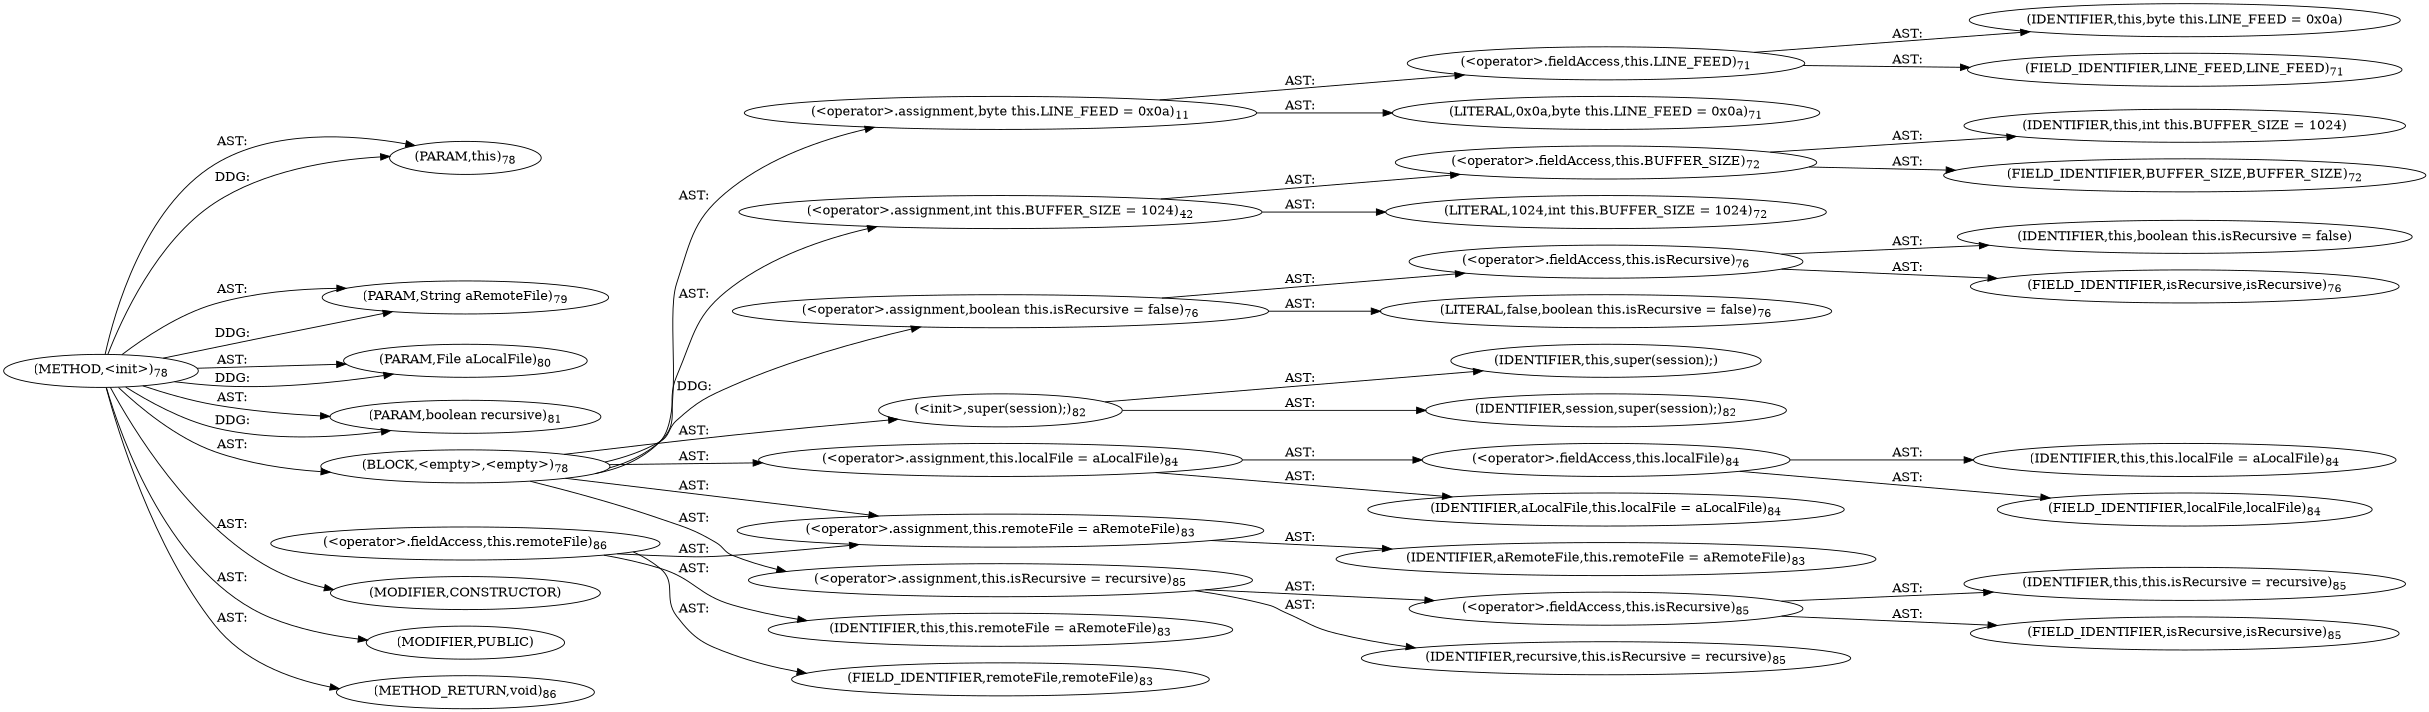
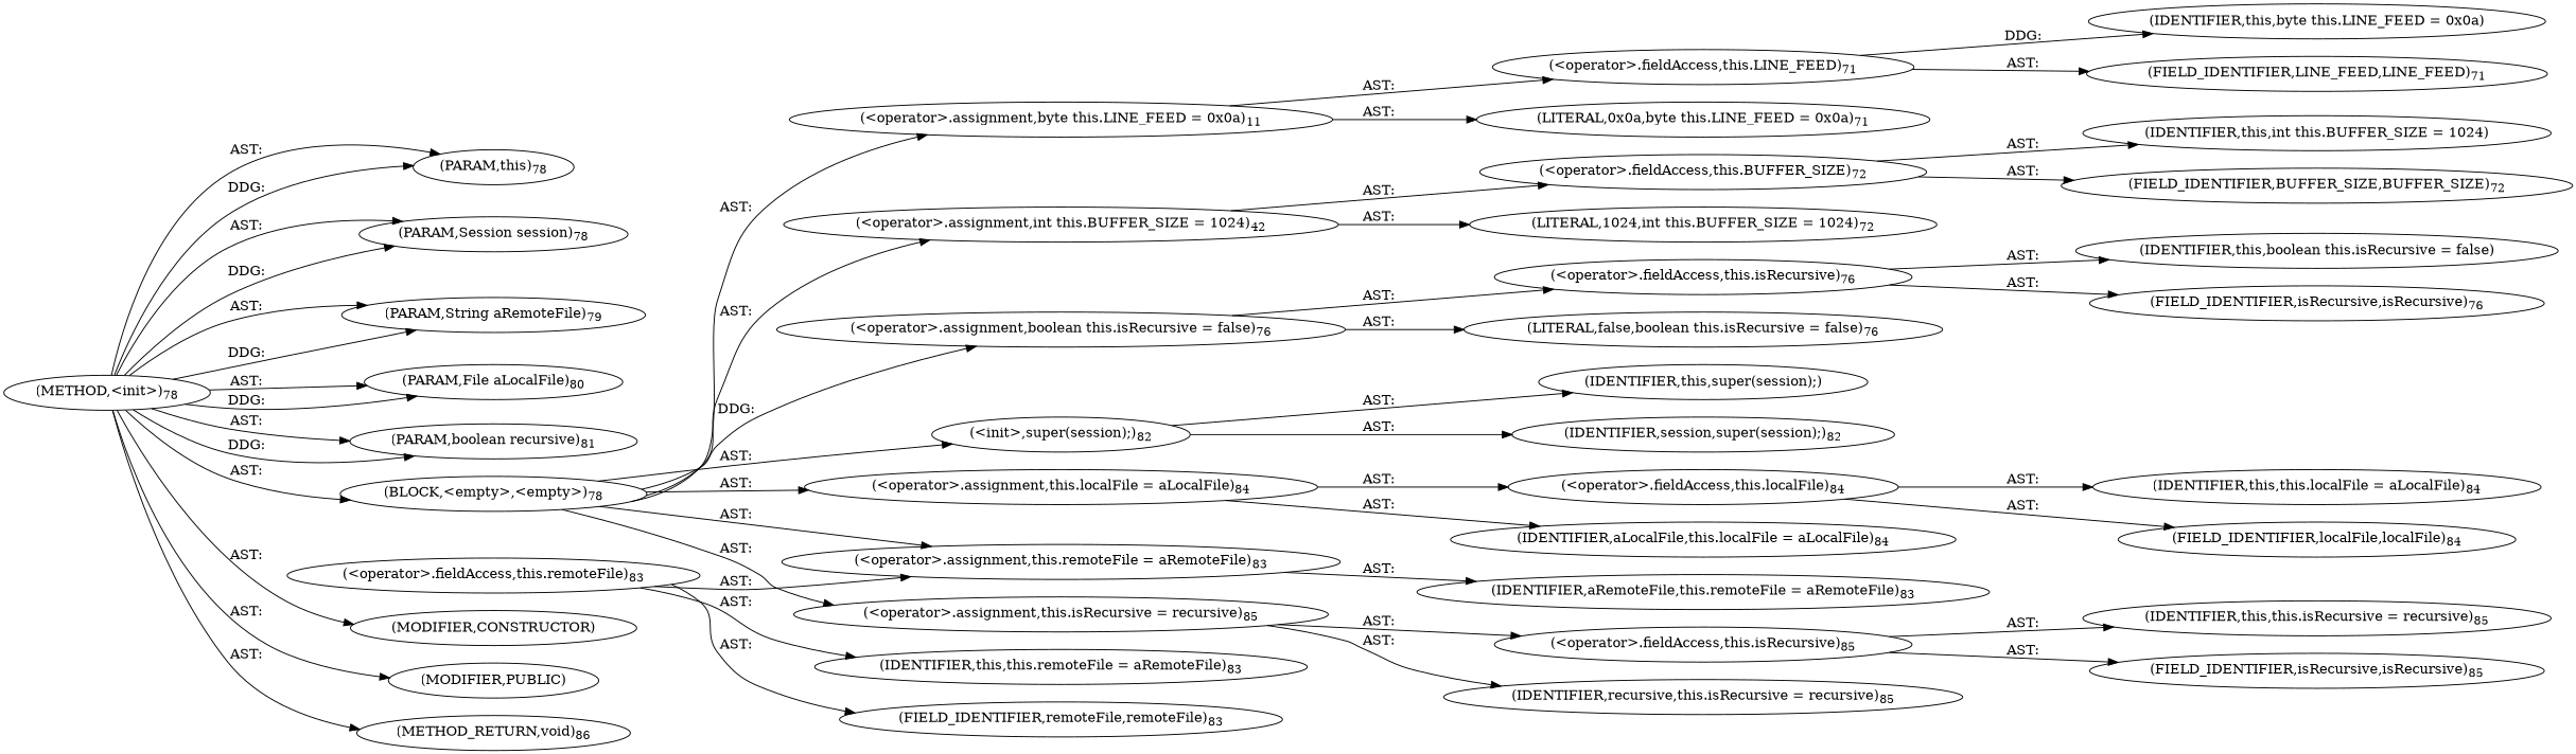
  digraph {
    rankdir=LR
    n1 [label=<(METHOD,&lt;init&gt;)<SUB>78</SUB>>]
    n2 [label=<(PARAM,this)<SUB>78</SUB>>]
+   n3 [label=<(PARAM,Session session)<SUB>78</SUB>>]
    n4 [label=<(PARAM,String aRemoteFile)<SUB>79</SUB>>]
    n5 [label=<(PARAM,File aLocalFile)<SUB>80</SUB>>]
    n6 [label=<(PARAM,boolean recursive)<SUB>81</SUB>>]
    n7 [label=<(BLOCK,&lt;empty&gt;,&lt;empty&gt;)<SUB>78</SUB>>]
    n8 [label=<(MODIFIER,CONSTRUCTOR)>]
    n9 [label=<(MODIFIER,PUBLIC)>]
    n10 [label=<(METHOD_RETURN,void)<SUB>86</SUB>>]
    n11 [label=<(&lt;operator&gt;.assignment,byte this.LINE_FEED = 0x0a)<SUB>11</SUB>>]
    n12 [label=<(&lt;operator&gt;.assignment,int this.BUFFER_SIZE = 1024)<SUB>42</SUB>>]
    n13 [label=<(&lt;operator&gt;.assignment,boolean this.isRecursive = false)<SUB>76</SUB>>]
    n14 [label=<(&lt;init&gt;,super(session);)<SUB>82</SUB>>]
    n15 [label=<(&lt;operator&gt;.assignment,this.remoteFile = aRemoteFile)<SUB>83</SUB>>]
    n16 [label=<(&lt;operator&gt;.assignment,this.localFile = aLocalFile)<SUB>84</SUB>>]
    n17 [label=<(&lt;operator&gt;.assignment,this.isRecursive = recursive)<SUB>85</SUB>>]
    n18 [label=<(&lt;operator&gt;.fieldAccess,this.LINE_FEED)<SUB>71</SUB>>]
    n19 [label=<(LITERAL,0x0a,byte this.LINE_FEED = 0x0a)<SUB>71</SUB>>]
    n20 [label=<(&lt;operator&gt;.fieldAccess,this.BUFFER_SIZE)<SUB>72</SUB>>]
    n21 [label=<(LITERAL,1024,int this.BUFFER_SIZE = 1024)<SUB>72</SUB>>]
    n22 [label=<(&lt;operator&gt;.fieldAccess,this.isRecursive)<SUB>76</SUB>>]
    n23 [label=<(LITERAL,false,boolean this.isRecursive = false)<SUB>76</SUB>>]
    n24 [label=<(IDENTIFIER,this,super(session);)>]
    n25 [label=<(IDENTIFIER,session,super(session);)<SUB>82</SUB>>]
    n26 [label=<(IDENTIFIER,aRemoteFile,this.remoteFile = aRemoteFile)<SUB>83</SUB>>]
    n27 [label=<(&lt;operator&gt;.fieldAccess,this.localFile)<SUB>84</SUB>>]
    n28 [label=<(IDENTIFIER,aLocalFile,this.localFile = aLocalFile)<SUB>84</SUB>>]
    n29 [label=<(&lt;operator&gt;.fieldAccess,this.isRecursive)<SUB>85</SUB>>]
    n30 [label=<(IDENTIFIER,recursive,this.isRecursive = recursive)<SUB>85</SUB>>]
    n31 [label=<(IDENTIFIER,this,byte this.LINE_FEED = 0x0a)>]
    n32 [label=<(FIELD_IDENTIFIER,LINE_FEED,LINE_FEED)<SUB>71</SUB>>]
    n33 [label=<(IDENTIFIER,this,int this.BUFFER_SIZE = 1024)>]
    n34 [label=<(FIELD_IDENTIFIER,BUFFER_SIZE,BUFFER_SIZE)<SUB>72</SUB>>]
    n35 [label=<(IDENTIFIER,this,boolean this.isRecursive = false)>]
    n36 [label=<(FIELD_IDENTIFIER,isRecursive,isRecursive)<SUB>76</SUB>>]
-   n37 [label=<(&lt;operator&gt;.fieldAccess,this.remoteFile)<SUB>86</SUB>>]
+   n37 [label=<(&lt;operator&gt;.fieldAccess,this.remoteFile)<SUB>83</SUB>>]
    n38 [label=<(IDENTIFIER,this,this.remoteFile = aRemoteFile)<SUB>83</SUB>>]
    n39 [label=<(FIELD_IDENTIFIER,remoteFile,remoteFile)<SUB>83</SUB>>]
    n40 [label=<(IDENTIFIER,this,this.localFile = aLocalFile)<SUB>84</SUB>>]
    n41 [label=<(FIELD_IDENTIFIER,localFile,localFile)<SUB>84</SUB>>]
    n42 [label=<(IDENTIFIER,this,this.isRecursive = recursive)<SUB>85</SUB>>]
    n43 [label=<(FIELD_IDENTIFIER,isRecursive,isRecursive)<SUB>85</SUB>>]
    n1 -> n2 [label="AST: "]
    n1 -> n2 [label="DDG: "]
+   n1 -> n3 [label="AST: "]
+   n1 -> n3 [label="DDG: "]
    n1 -> n4 [label="AST: "]
    n1 -> n4 [label="DDG: "]
    n1 -> n5 [label="AST: "]
    n1 -> n5 [label="DDG: "]
    n1 -> n6 [label="AST: "]
    n1 -> n6 [label="DDG: "]
    n1 -> n7 [label="AST: "]
    n1 -> n8 [label="AST: "]
    n1 -> n9 [label="AST: "]
    n1 -> n10 [label="AST: "]
    n7 -> n11 [label="AST: "]
    n7 -> n12 [label="AST: "]
    n7 -> n13 [label="DDG: "]
    n7 -> n14 [label="AST: "]
    n7 -> n15 [label="AST: "]
    n7 -> n16 [label="AST: "]
    n7 -> n17 [label="AST: "]
    n11 -> n18 [label="AST: "]
    n11 -> n19 [label="AST: "]
    n12 -> n20 [label="AST: "]
    n12 -> n21 [label="AST: "]
    n13 -> n22 [label="AST: "]
    n13 -> n23 [label="AST: "]
    n14 -> n24 [label="AST: "]
    n14 -> n25 [label="AST: "]
    n15 -> n26 [label="AST: "]
    n16 -> n27 [label="AST: "]
    n16 -> n28 [label="AST: "]
    n17 -> n29 [label="AST: "]
    n17 -> n30 [label="AST: "]
-   n18 -> n31 [label="AST: "]
+   n18 -> n31 [label="DDG: "]
    n18 -> n32 [label="AST: "]
    n20 -> n33 [label="AST: "]
    n20 -> n34 [label="AST: "]
    n22 -> n35 [label="AST: "]
    n22 -> n36 [label="AST: "]
    n27 -> n40 [label="AST: "]
    n27 -> n41 [label="AST: "]
    n29 -> n42 [label="AST: "]
    n29 -> n43 [label="AST: "]
    n37 -> n15 [label="AST: "]
    n37 -> n38 [label="AST: "]
    n37 -> n39 [label="AST: "]
  }
